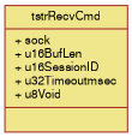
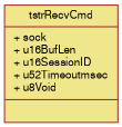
  digraph {
-   n1 [color=brown fillcolor=khaki fontcolor=black fontname=FreeSans fontsize=10 height=0.2 label="{tstrRecvCmd\n|+ sock\l+ u16BufLen\l+ u16SessionID\l+ u32Timeoutmsec\l+ u8Void\l|}" shape=record style=filled width=0.4]
+   n1 [color=brown fillcolor=khaki fontcolor=black fontname=FreeSans fontsize=10 height=0.2 label="{tstrRecvCmd\n|+ sock\l+ u16BufLen\l+ u16SessionID\l+ u52Timeoutmsec\l+ u8Void\l|}" shape=record style=filled width=0.4]
  }
